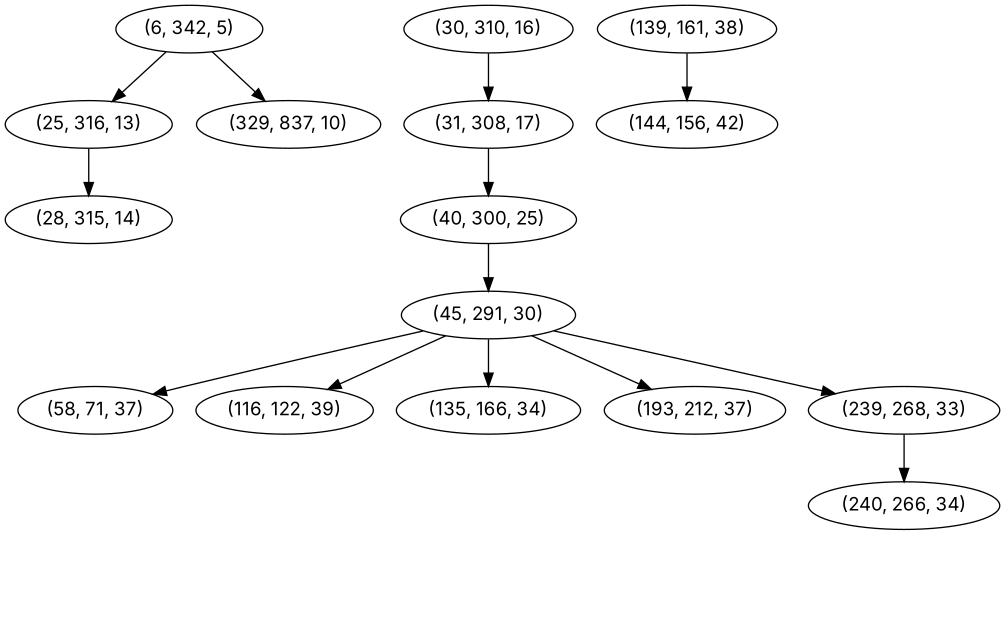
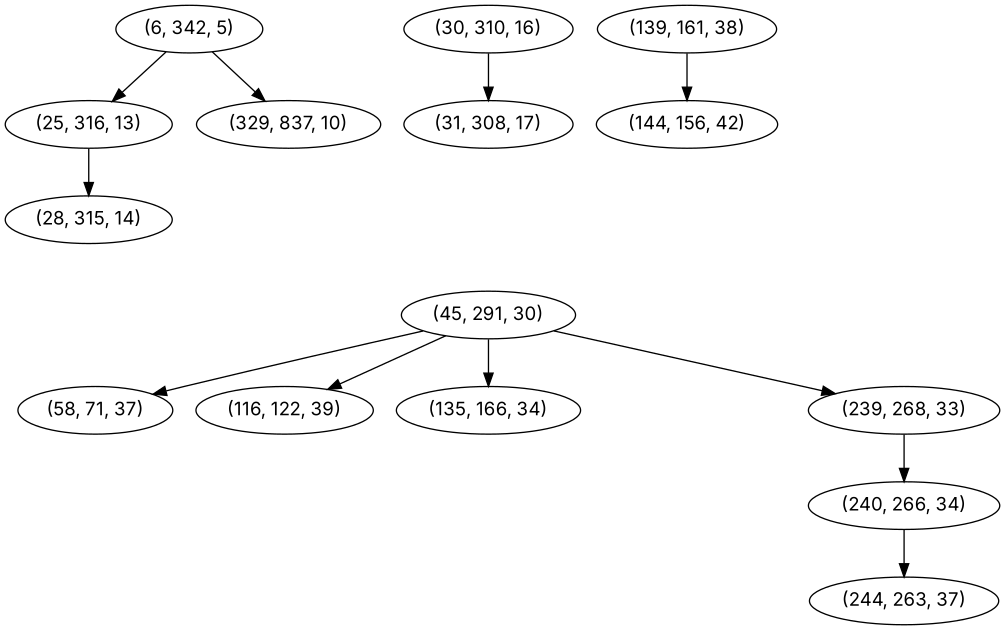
  digraph {
    fontname=Inter
    node [fontname=Inter]
    edge [fontname=Inter]
    "(6, 342, 5)"
    "(25, 316, 13)"
    n3 [label="(329, 837, 10)"]
    "(28, 315, 14)"
    "(30, 310, 16)"
    "(31, 308, 17)"
-   "(40, 300, 25)"
    "(45, 291, 30)"
    "(58, 71, 37)"
    "(116, 122, 39)"
    "(135, 166, 34)"
-   "(193, 212, 37)"
    "(239, 268, 33)"
    "(240, 266, 34)"
    "(139, 161, 38)"
    "(144, 156, 42)"
+   "(244, 263, 37)"
    "(6, 342, 5)" -> "(25, 316, 13)"
    "(6, 342, 5)" -> n3
    "(25, 316, 13)" -> "(28, 315, 14)"
    "(30, 310, 16)" -> "(31, 308, 17)"
-   "(31, 308, 17)" -> "(40, 300, 25)"
-   "(40, 300, 25)" -> "(45, 291, 30)"
    "(45, 291, 30)" -> "(58, 71, 37)"
    "(45, 291, 30)" -> "(116, 122, 39)"
    "(45, 291, 30)" -> "(135, 166, 34)"
-   "(45, 291, 30)" -> "(193, 212, 37)"
    "(45, 291, 30)" -> "(239, 268, 33)"
    "(239, 268, 33)" -> "(240, 266, 34)"
+   "(240, 266, 34)" -> "(244, 263, 37)"
    "(139, 161, 38)" -> "(144, 156, 42)"
  }
